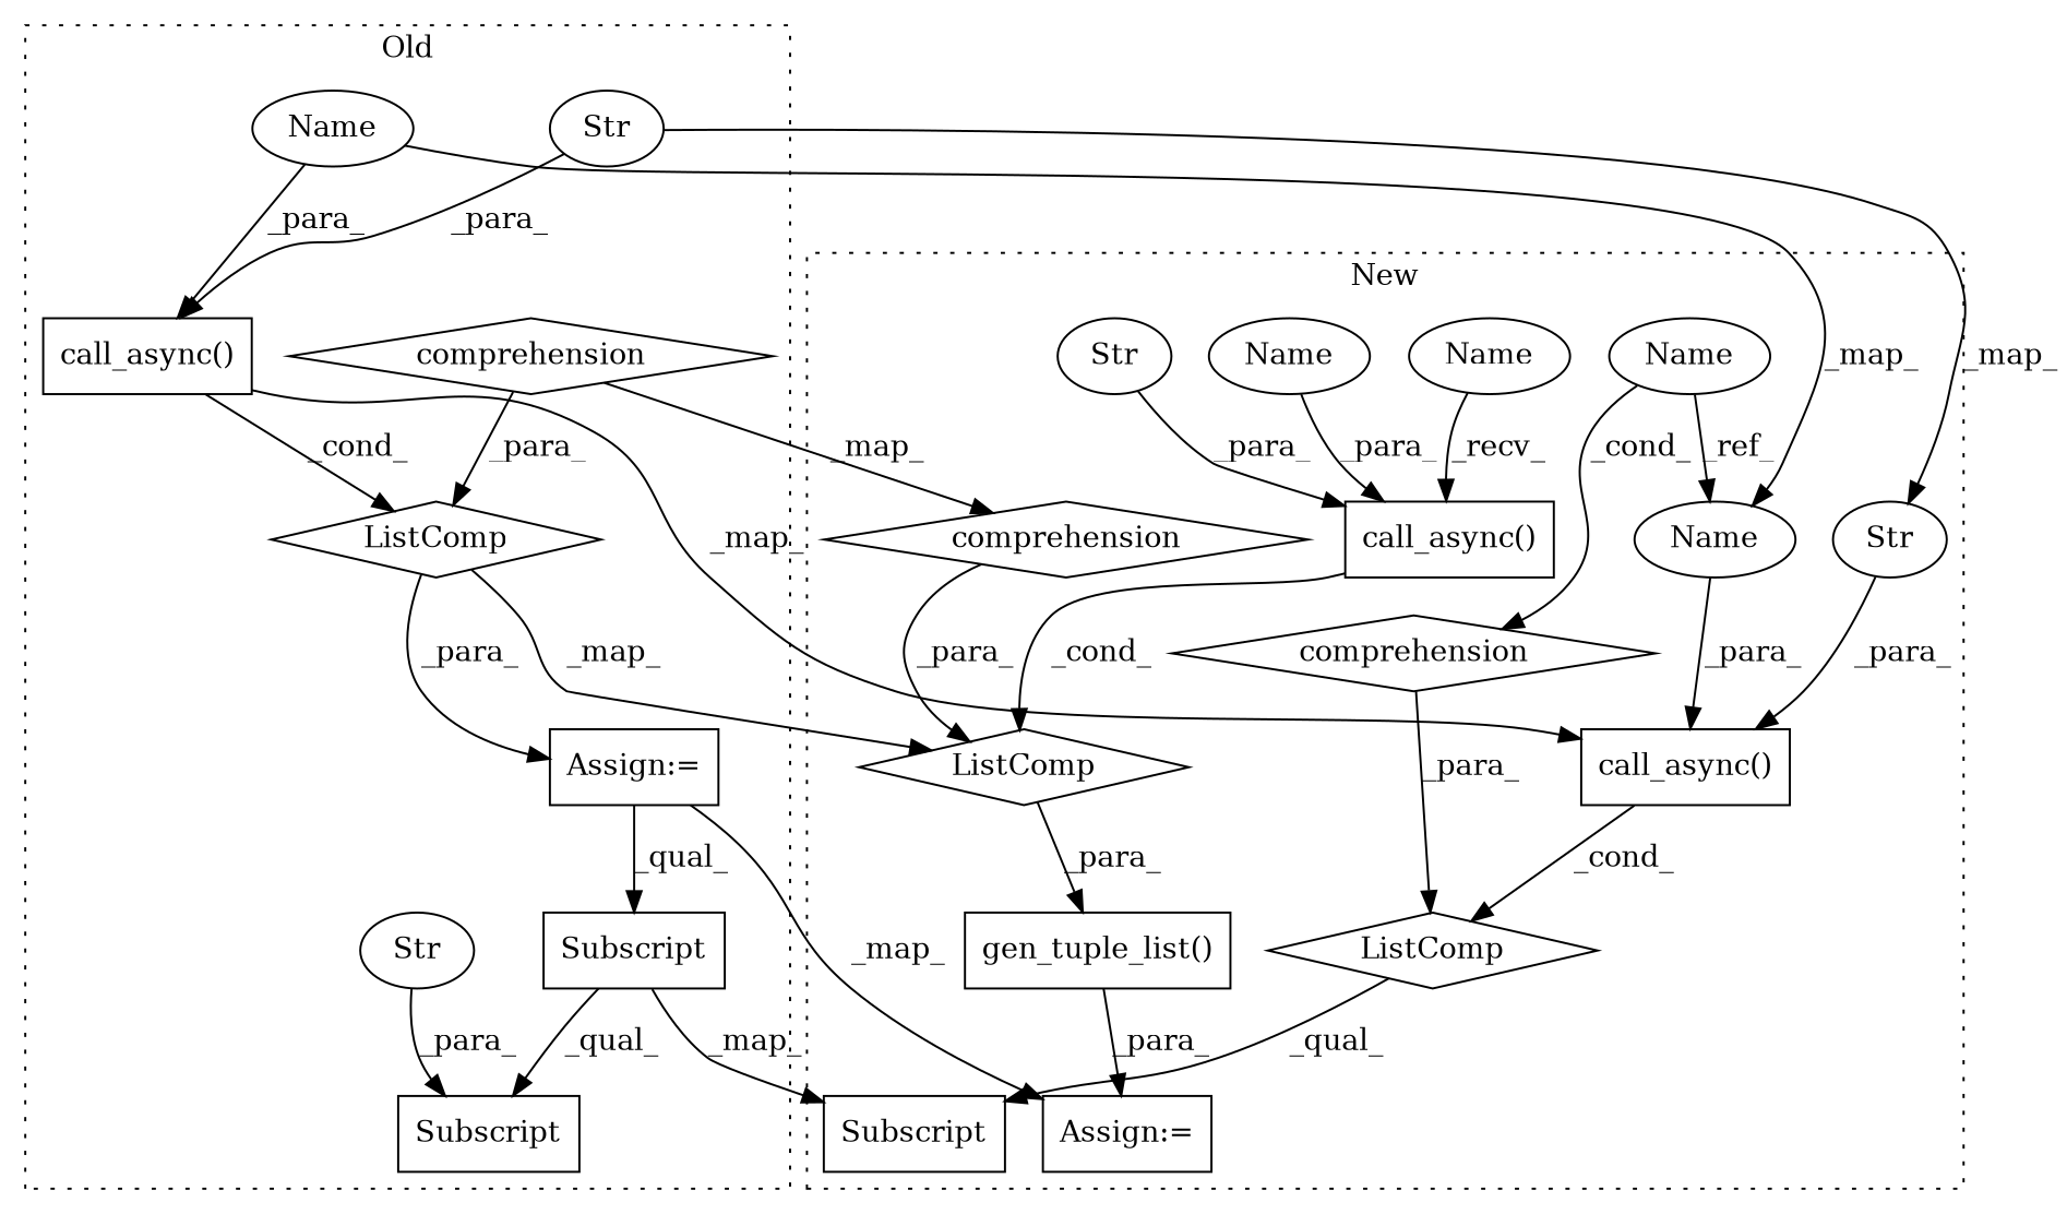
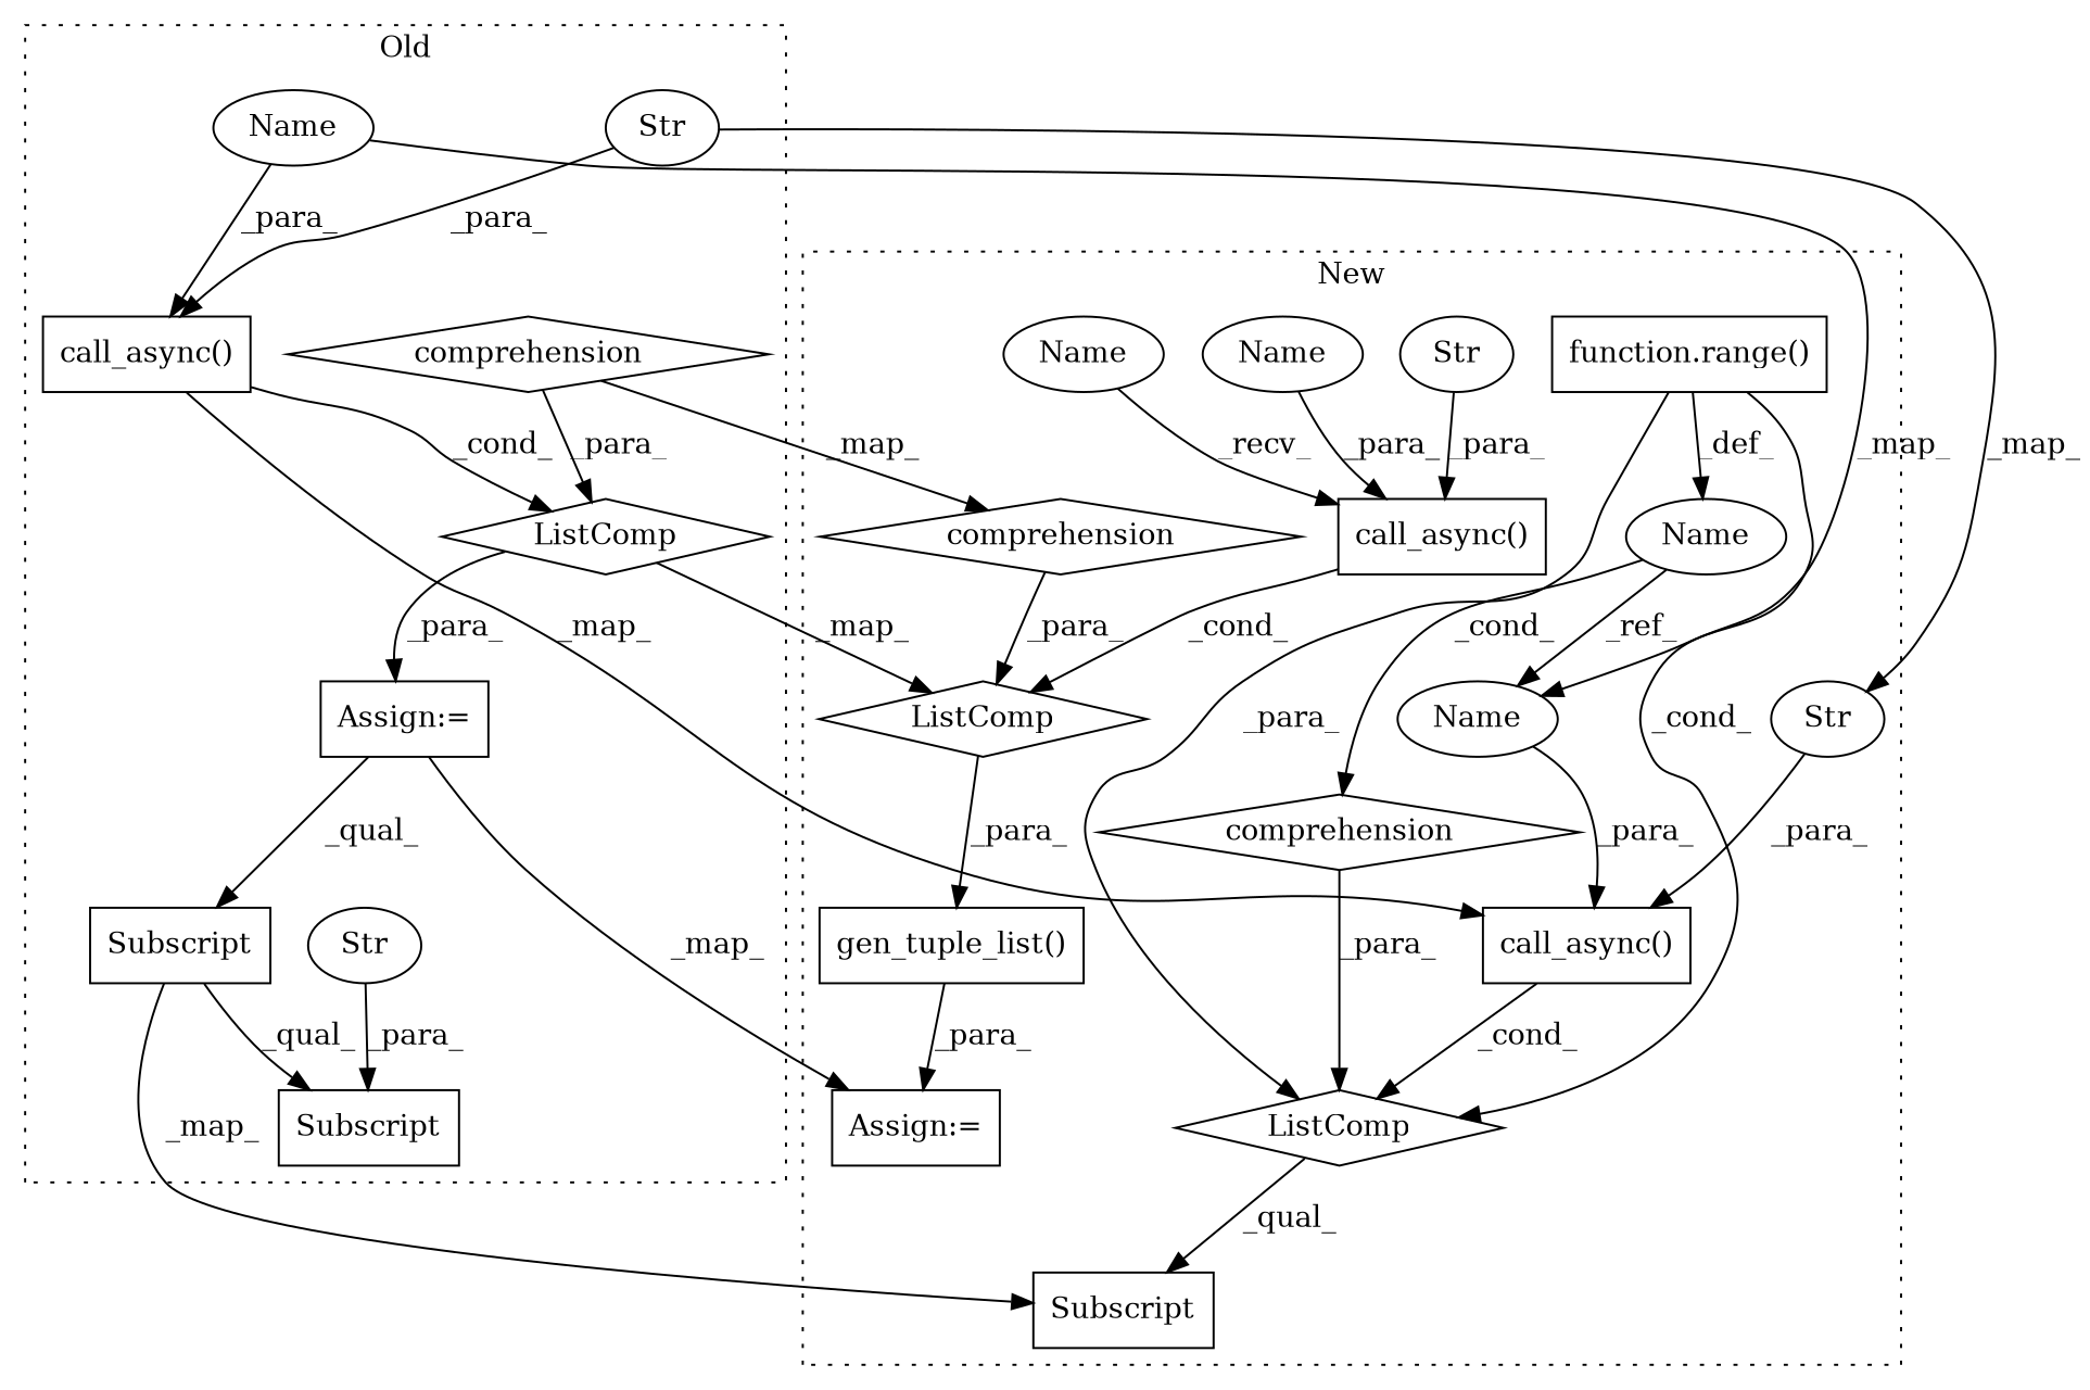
  digraph {
    node [a=75 l=4 s="5907,0" shape=box]
    n1 [l="16,24" label="call_async()" s="5604,5645"]
    n2 [a=63 l="13,0" label=Subscript]
    n3 [a=106 l=138 label=ListComp s=5590 shape=diamond]
    n4 [a=63 l="22,0" label=Subscript]
    n5 [a=66 l=7 label=Str s=5921 shape=ellipse]
    n6 [a=45 l=3 label=comprehension s=5682 shape=diamond]
    n7 [a=66 l=19 label=Str s=5626 shape=ellipse]
    n8 [a=68 l=3 label="Assign:=" s=5587]
    n9 [a=87 label=Name s=5620 shape=ellipse]
    n10 [l="16,24" label="call_async()" s="5787,5834"]
    n11 [a=63 l="13,0" label=Subscript s="6082,0"]
    n12 [l="16,1" label="call_async()" s="5488,5526"]
    n13 [a=66 l=16 label=Str s=5510 shape=ellipse]
+   n14 [l="6,1" label="function.range()" s="5883,5906"]
    n15 [l="22,1" label="gen_tuple_list()" s="5452,5586"]
    n16 [a=106 l=112 label=ListComp s=5474 shape=diamond]
    n17 [a=87 label=Name s=5875 shape=ellipse]
    n18 [a=45 l=3 label=comprehension s=5871 shape=diamond]
    n19 [a=45 l=3 label=comprehension s=5540 shape=diamond]
    n20 [a=66 l=25 label=Str s=5809 shape=ellipse]
    n21 [a=106 l=144 label=ListComp s=5773 shape=diamond]
    n22 [a=68 l=20 label="Assign:=" s=5432]
    n23 [a=87 label=Name s=5488 shape=ellipse]
    n24 [a=87 label=Name s=5803 shape=ellipse]
    n25 [a=87 label=Name s=5504 shape=ellipse]
    subgraph cluster_1 {
      label=Old
      style=dotted
      n1
      n2
      n3
      n4
      n5
      n6
      n7
      n8
      n9
    }
    subgraph cluster_2 {
      label=New
      style=dotted
      n10
      n11
      n12
      n13
+     n14
      n15
      n16
      n17
      n18
      n19
      n20
      n21
      n22
      n23
      n24
      n25
    }
    n1 -> n3 [label=_cond_]
    n1 -> n10 [label=_map_]
    n2 -> n4 [label=_qual_]
    n2 -> n11 [label=_map_]
    n3 -> n8 [label=_para_]
    n3 -> n16 [label=_map_]
    n5 -> n4 [label=_para_]
    n6 -> n3 [label=_para_]
    n6 -> n19 [label=_map_]
    n7 -> n1 [label=_para_]
    n7 -> n20 [label=_map_]
    n8 -> n2 [label=_qual_]
    n8 -> n22 [label=_map_]
    n9 -> n1 [label=_para_]
    n9 -> n24 [label=_map_]
    n10 -> n21 [label=_cond_]
    n12 -> n16 [label=_cond_]
    n13 -> n12 [label=_para_]
+   n14 -> n17 [label=_def_]
+   n14 -> n21 [label=_cond_]
+   n14 -> n21 [label=_para_]
    n15 -> n22 [label=_para_]
    n16 -> n15 [label=_para_]
    n17 -> n18 [label=_cond_]
    n17 -> n24 [label=_ref_]
    n18 -> n21 [label=_para_]
    n19 -> n16 [label=_para_]
    n20 -> n10 [label=_para_]
    n21 -> n11 [label=_qual_]
    n23 -> n12 [label=_recv_]
    n24 -> n10 [label=_para_]
    n25 -> n12 [label=_para_]
  }
